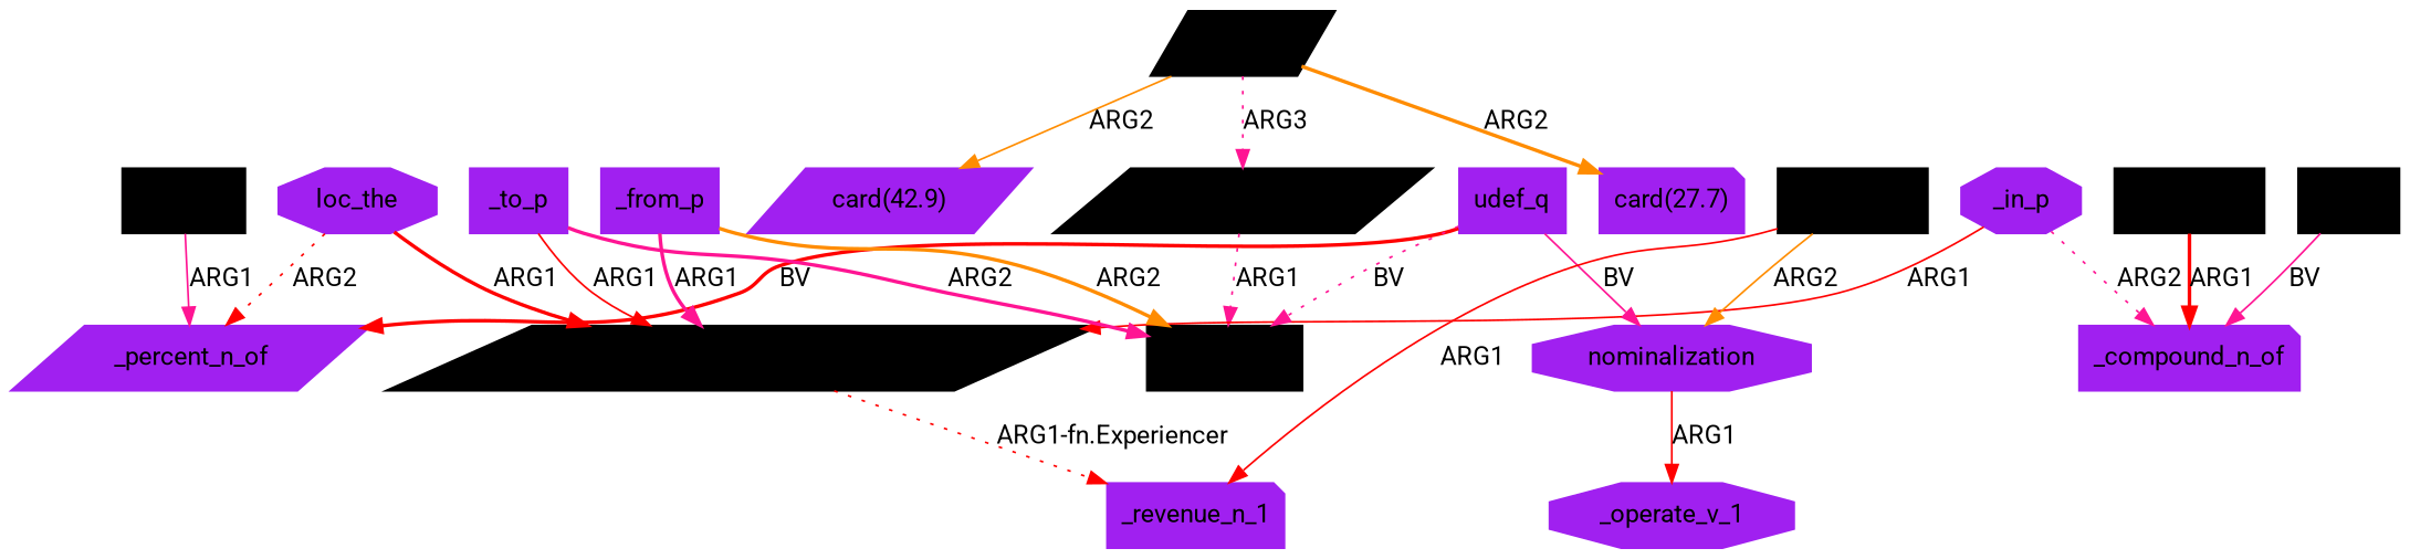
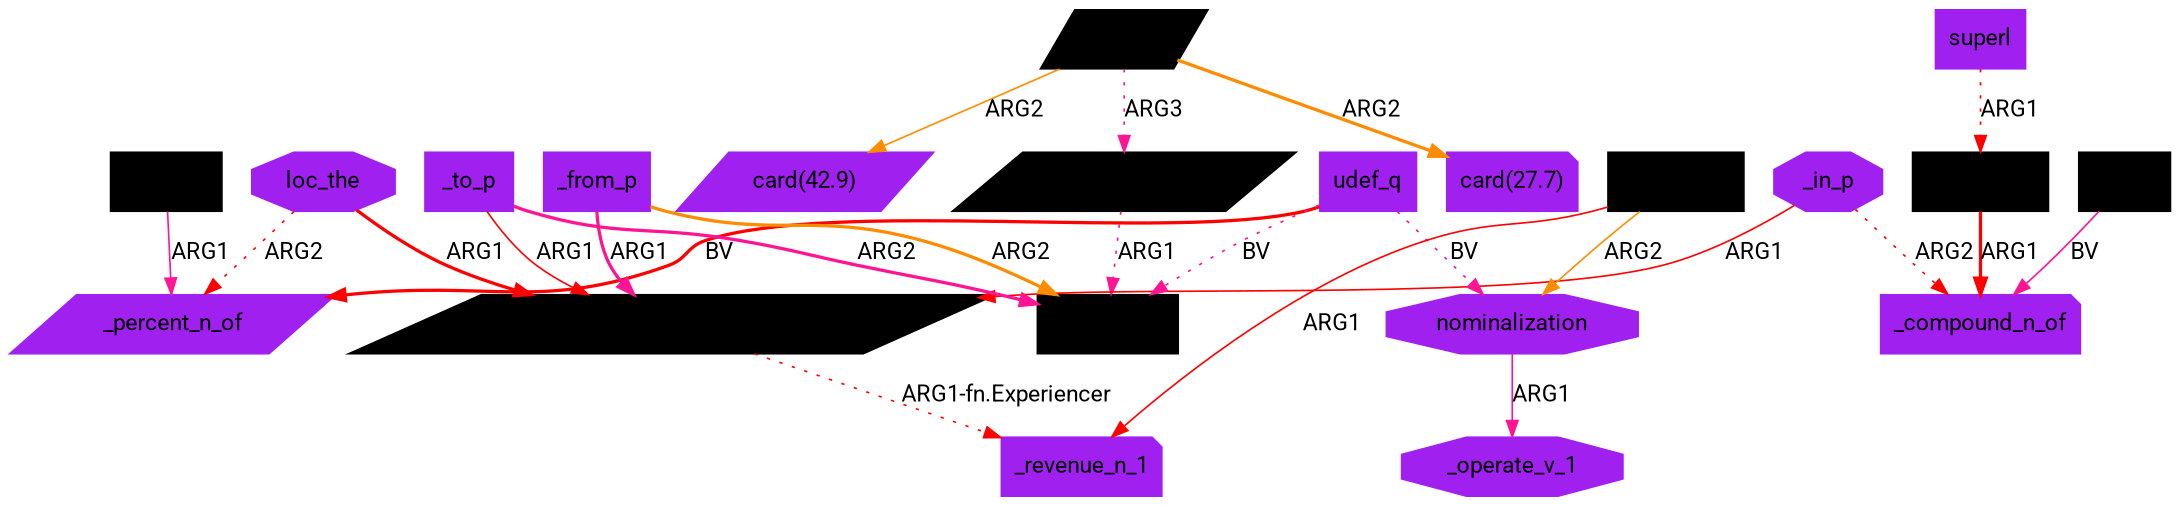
  digraph {
    fontname=Roboto
    node [color=purple fontname=Roboto shape=box style=filled]
    edge [color=deeppink fontname=Roboto style=solid]
    n1 [label=loc_the shape=octagon]
    "_surge_v_1-fn.Experiencer_obj" [color=black shape=parallelogram]
    _percent_n_of [shape=parallelogram]
    _revenue_n_1 [shape=note]
    "card(54)" [color=black]
    times [color=black shape=parallelogram]
    "card(42.9)" [shape=parallelogram]
    "card(1000000)" [color=black shape=parallelogram]
    "card(27.7)" [shape=note]
    _dollar_n_1 [color=black]
    _in_p [shape=octagon]
    n12 [label=_compound_n_of shape=note]
    udef_q
    nominalization [shape=octagon]
    _operate_v_1 [shape=octagon]
    _late_a_for [color=black]
+   superl
    _to_p
    compound [color=black]
    _from_p
    _the_q [color=black]
    n1 -> "_surge_v_1-fn.Experiencer_obj" [color=red label=ARG1 style=bold]
    n1 -> _percent_n_of [color=red label=ARG2 style=dotted]
    "_surge_v_1-fn.Experiencer_obj" -> _revenue_n_1 [color=red label="ARG1-fn.Experiencer" style=dotted]
    "card(54)" -> _percent_n_of [label=ARG1]
    times -> "card(42.9)" [color=darkorange label=ARG2]
    times -> "card(1000000)" [label=ARG3 style=dotted]
    times -> "card(27.7)" [color=darkorange label=ARG2 style=bold]
    "card(1000000)" -> _dollar_n_1 [label=ARG1 style=dotted]
    _in_p -> "_surge_v_1-fn.Experiencer_obj" [color=red label=ARG1]
-   _in_p -> n12 [label=ARG2 style=dotted]
+   _in_p -> n12 [color=red label=ARG2 style=dotted]
    udef_q -> _percent_n_of [color=red label=BV style=bold]
    udef_q -> _dollar_n_1 [label=BV style=dotted]
-   udef_q -> nominalization [label=BV]
-   nominalization -> _operate_v_1 [color=red label=ARG1]
+   udef_q -> nominalization [label=BV style=dotted]
+   nominalization -> _operate_v_1 [label=ARG1]
    _late_a_for -> n12 [color=red label=ARG1 style=bold]
+   superl -> _late_a_for [color=red label=ARG1 style=dotted]
    _to_p -> "_surge_v_1-fn.Experiencer_obj" [color=red label=ARG1]
    _to_p -> _dollar_n_1 [label=ARG2 style=bold]
    compound -> _revenue_n_1 [color=red label=ARG1]
    compound -> nominalization [color=darkorange label=ARG2]
    _from_p -> "_surge_v_1-fn.Experiencer_obj" [label=ARG1 style=bold]
    _from_p -> _dollar_n_1 [color=darkorange label=ARG2 style=bold]
    _the_q -> n12 [label=BV]
  }
